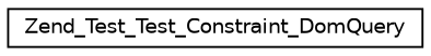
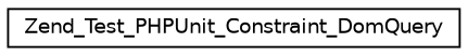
  digraph {
    rankdir=TB
    fontname="DejaVu Sans"
-   n1 [color=black fillcolor=white fontname="DejaVu Sans" fontsize=10 height=0.2 label=Zend_Test_Test_Constraint_DomQuery shape=record style=filled width=0.4]
+   n1 [color=black fillcolor=white fontname="DejaVu Sans" fontsize=10 height=0.2 label=Zend_Test_PHPUnit_Constraint_DomQuery shape=record style=filled width=0.4]
  }
